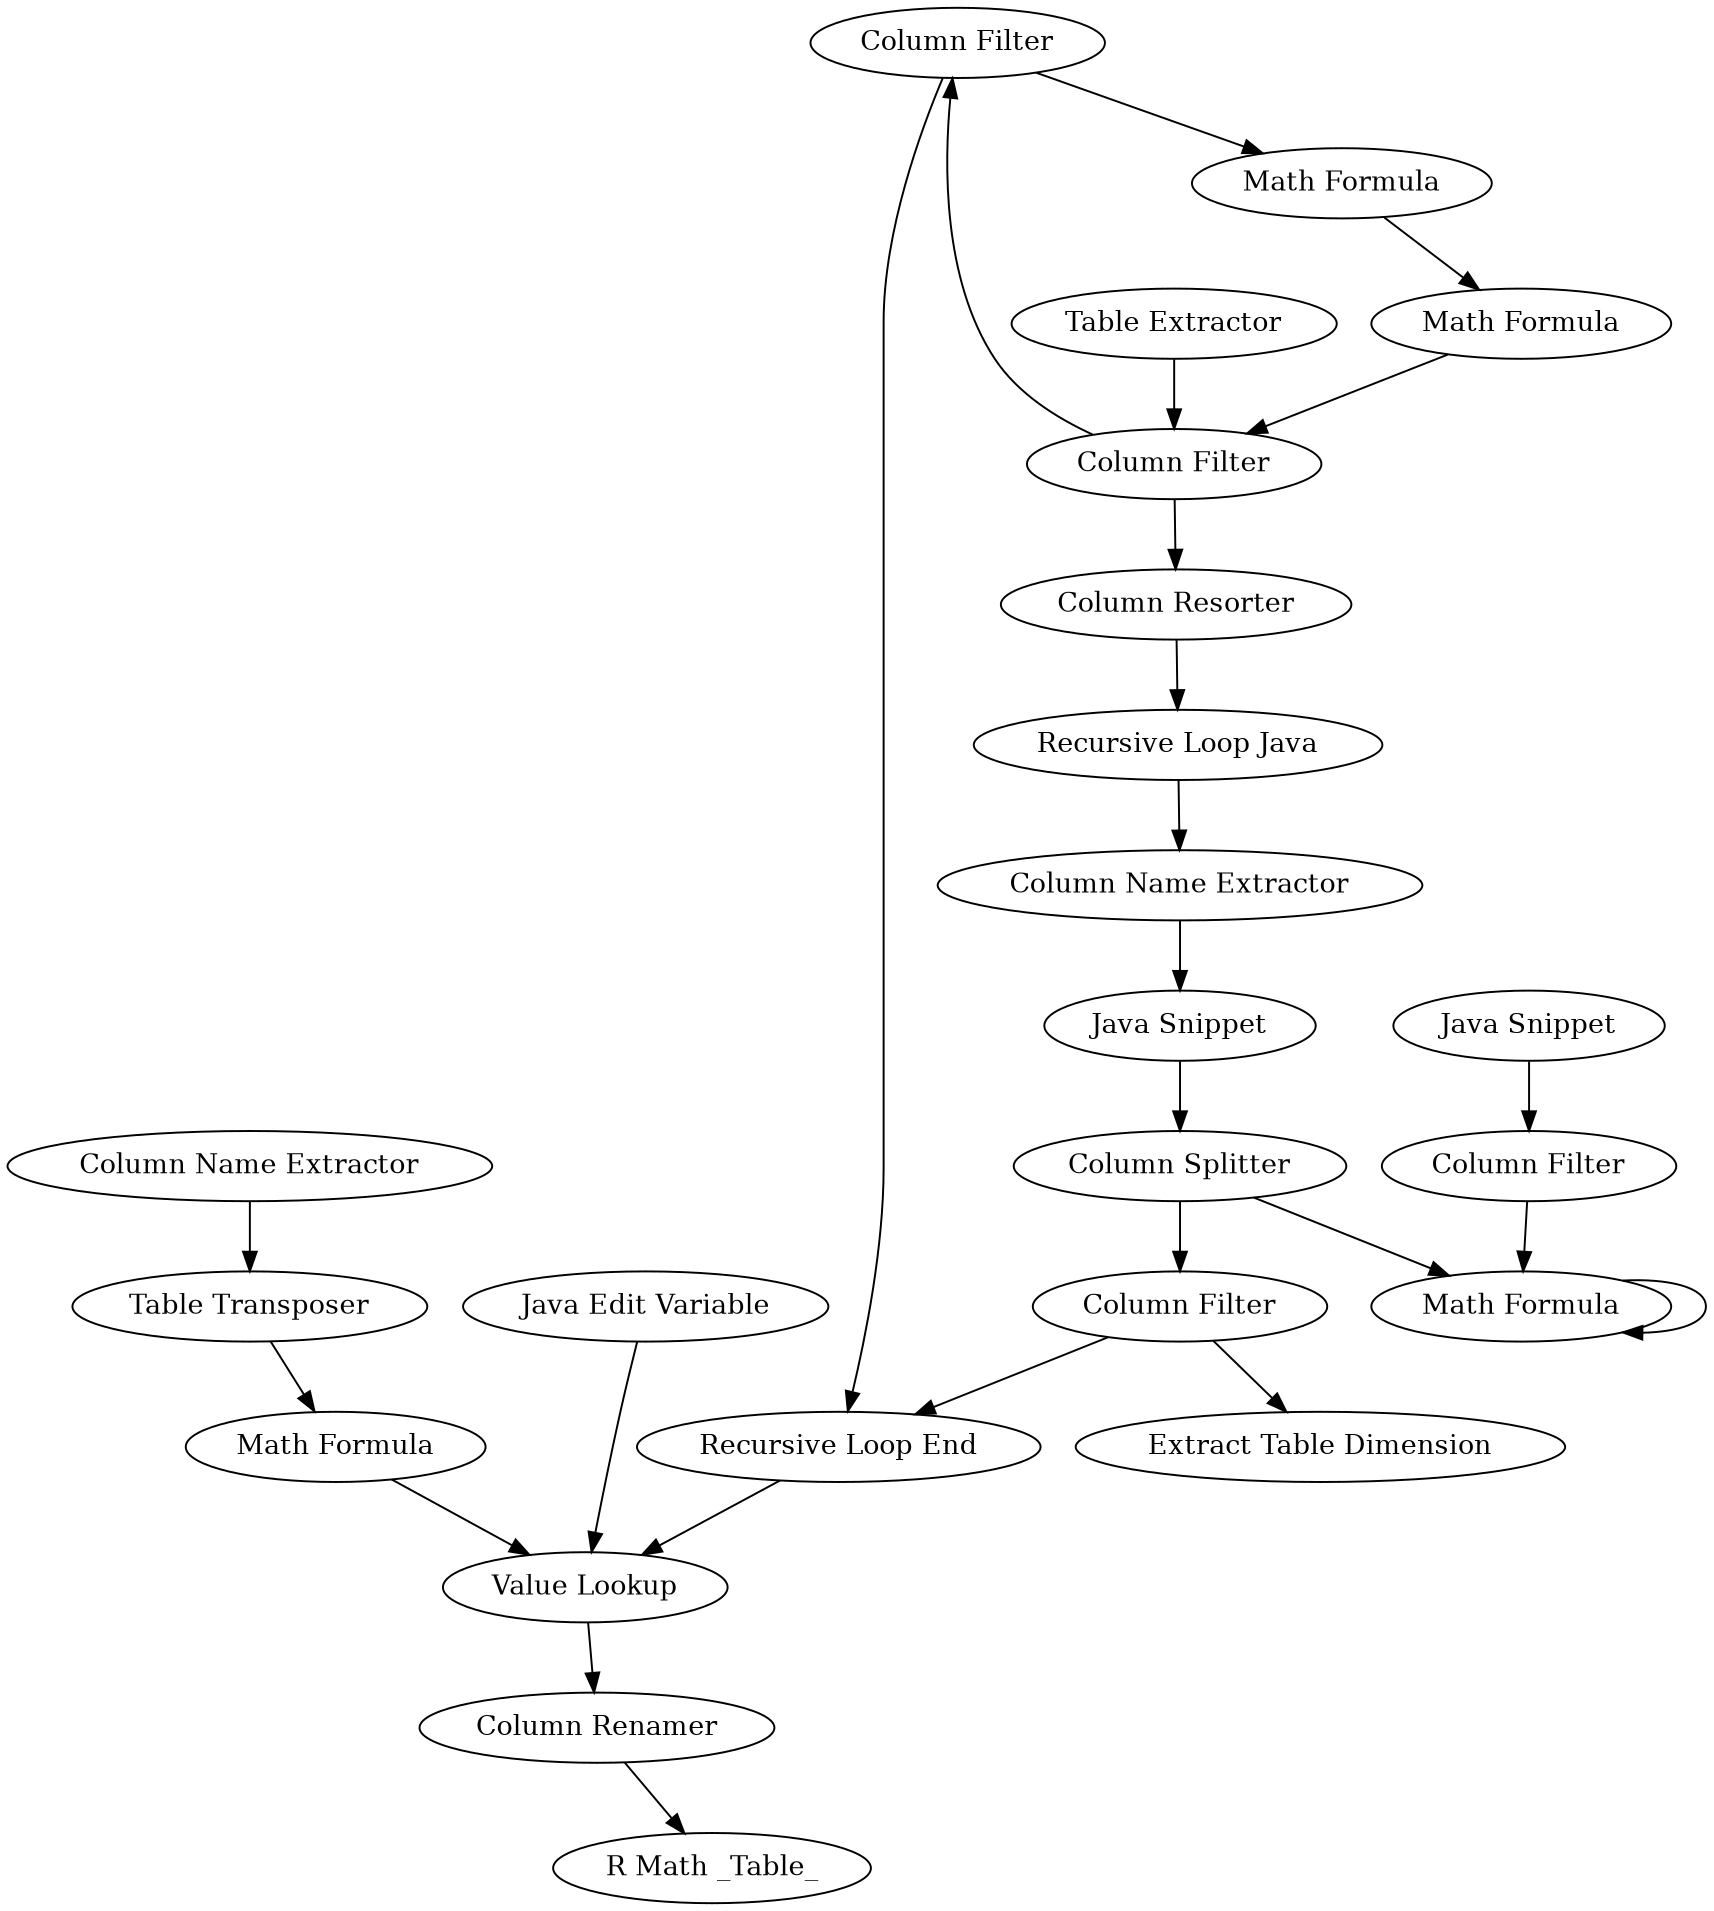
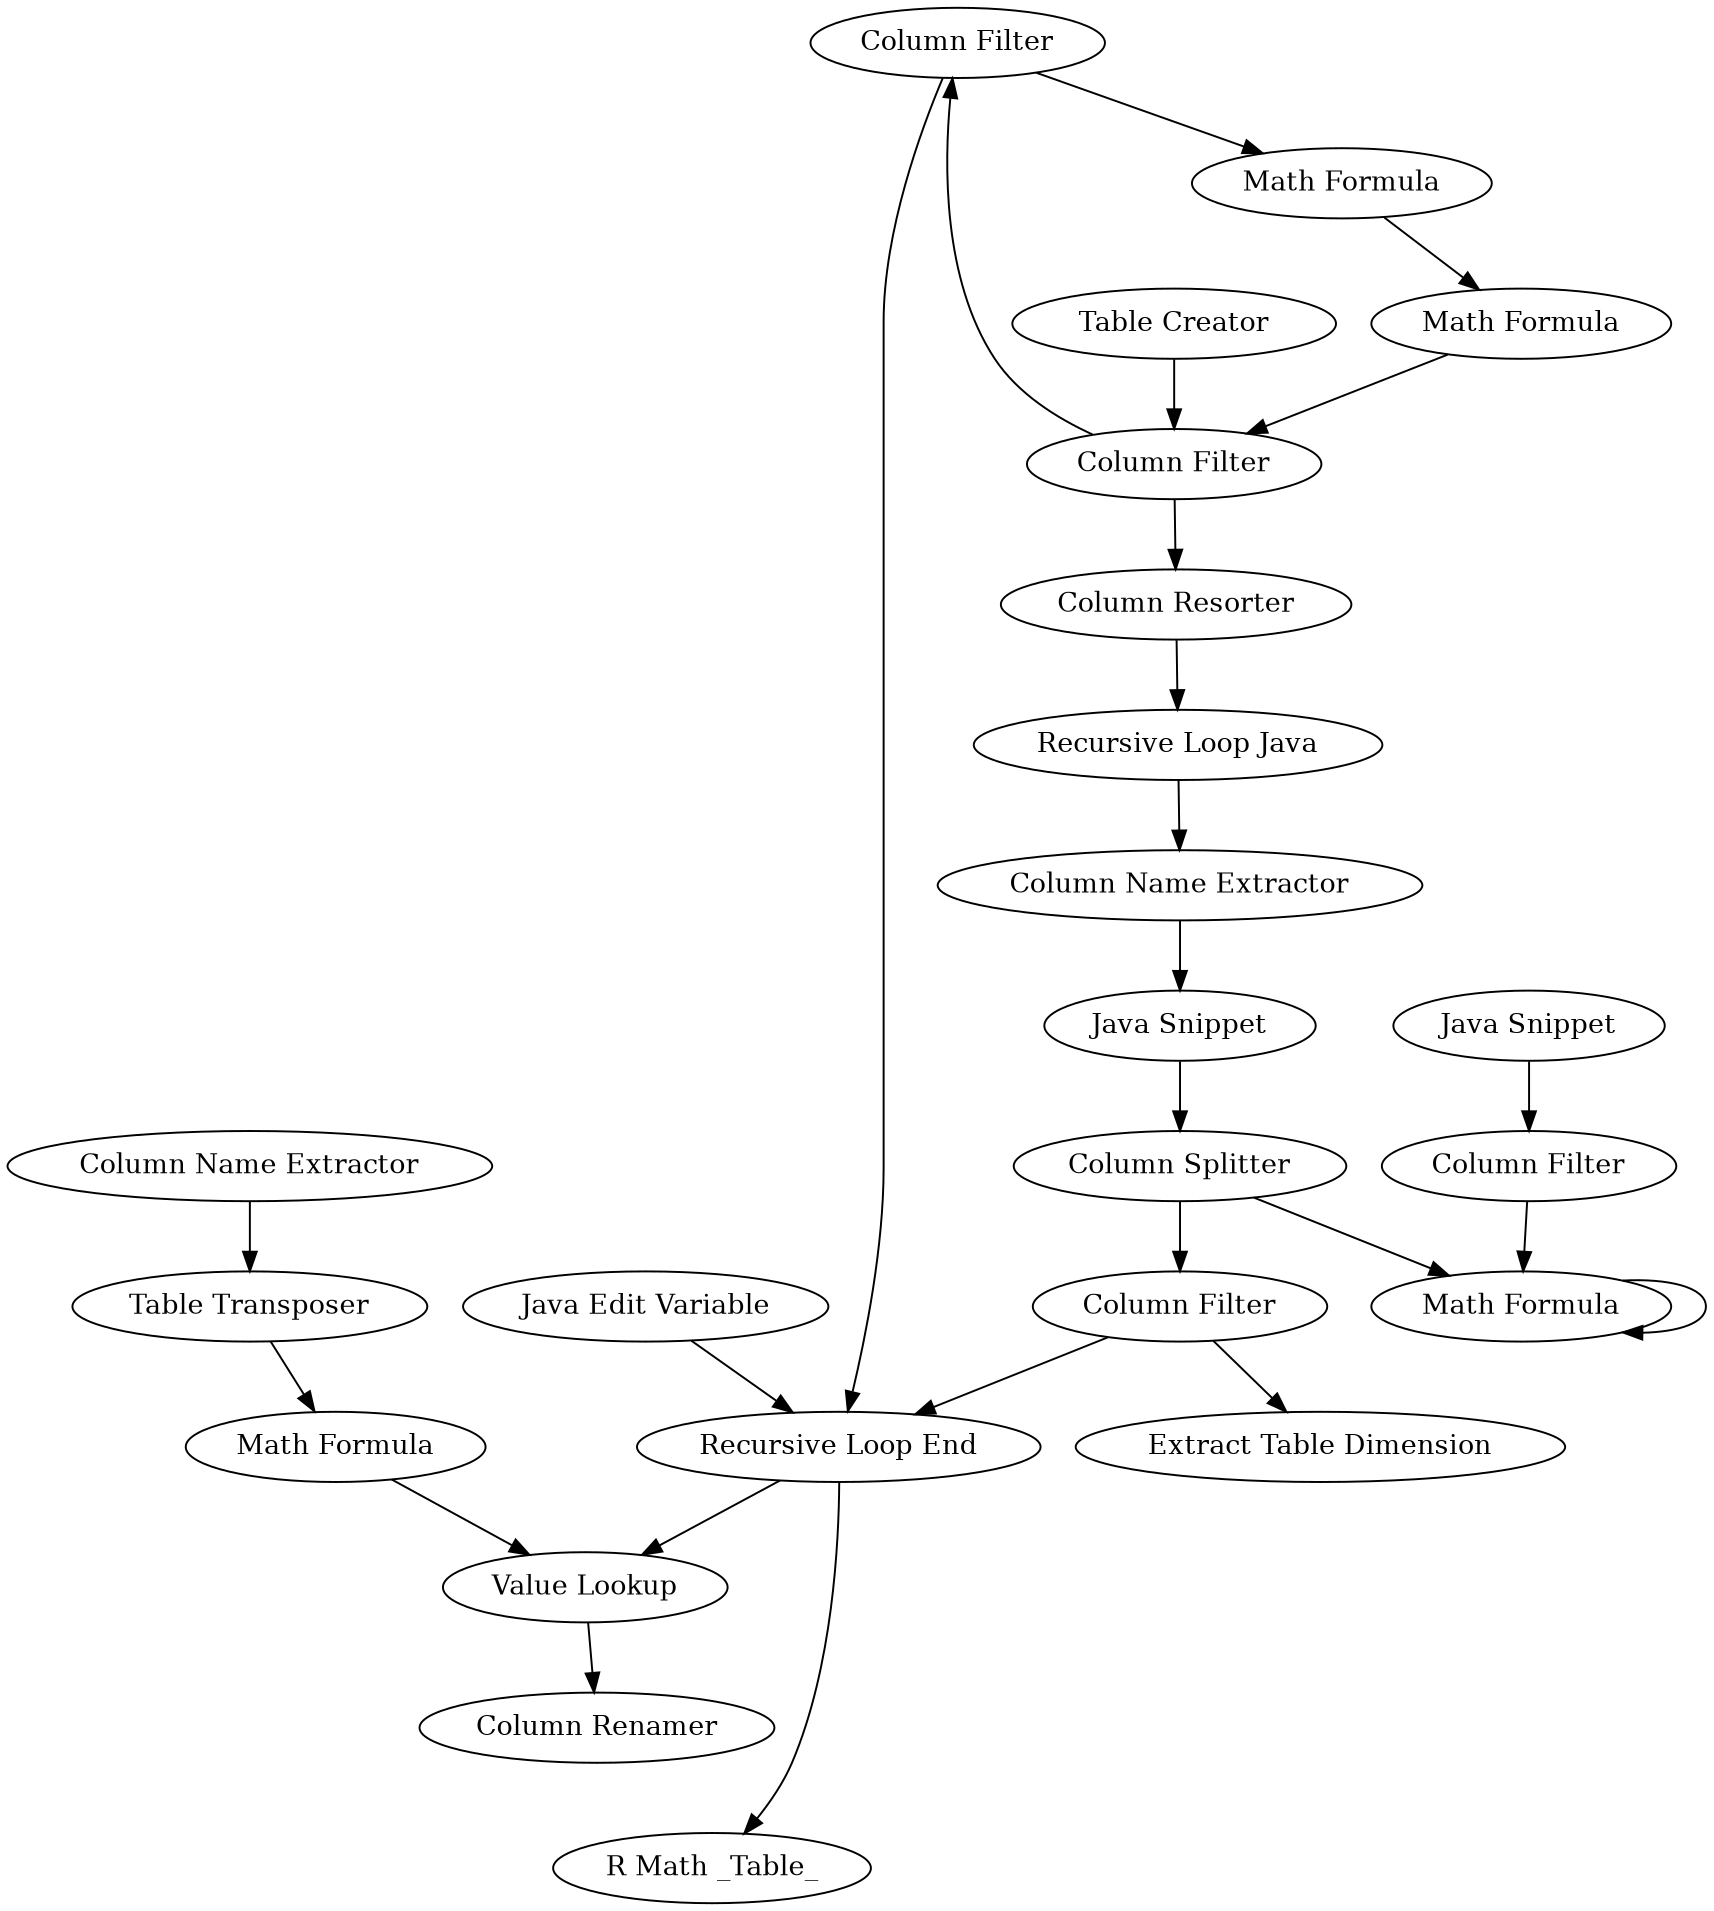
  digraph {
    rankdir=TB
    n1 [label="Column Filter"]
    n2 [label="Extract Table Dimension"]
    n3 [label="Recursive Loop End"]
    n4 [label="Value Lookup"]
    n5 [label="Java Edit Variable"]
    n6 [label="Column Filter"]
    n7 [label="Math Formula"]
    n8 [label="Math Formula"]
    n9 [label="Column Filter"]
-   n10 [label="Table Extractor"]
+   n10 [label="Table Creator"]
    n11 [label="Column Resorter"]
    n12 [label="Recursive Loop Java"]
    n13 [label="Column Renamer"]
    n14 [label="R Math _Table_"]
    n15 [label="Java Snippet"]
    n16 [label="Column Filter"]
    n17 [label="Math Formula"]
    n18 [label="Column Name Extractor"]
    n19 [label="Java Snippet"]
    n20 [label="Column Splitter"]
    n21 [label="Math Formula"]
    n22 [label="Column Name Extractor"]
    n23 [label="Table Transposer"]
    n1 -> n2
    n1 -> n3
    n3 -> n4
    n4 -> n13
-   n5 -> n4
+   n5 -> n3
    n6 -> n3
    n6 -> n7
    n7 -> n8
    n8 -> n9
    n9 -> n6
    n9 -> n11
    n10 -> n9
    n11 -> n12
    n12 -> n18
-   n13 -> n14
+   n3 -> n14
    n15 -> n16
    n16 -> n17
    n17 -> n17
    n18 -> n19
    n19 -> n20
    n20 -> n1
    n20 -> n17
    n21 -> n4
    n22 -> n23
    n23 -> n21
  }
